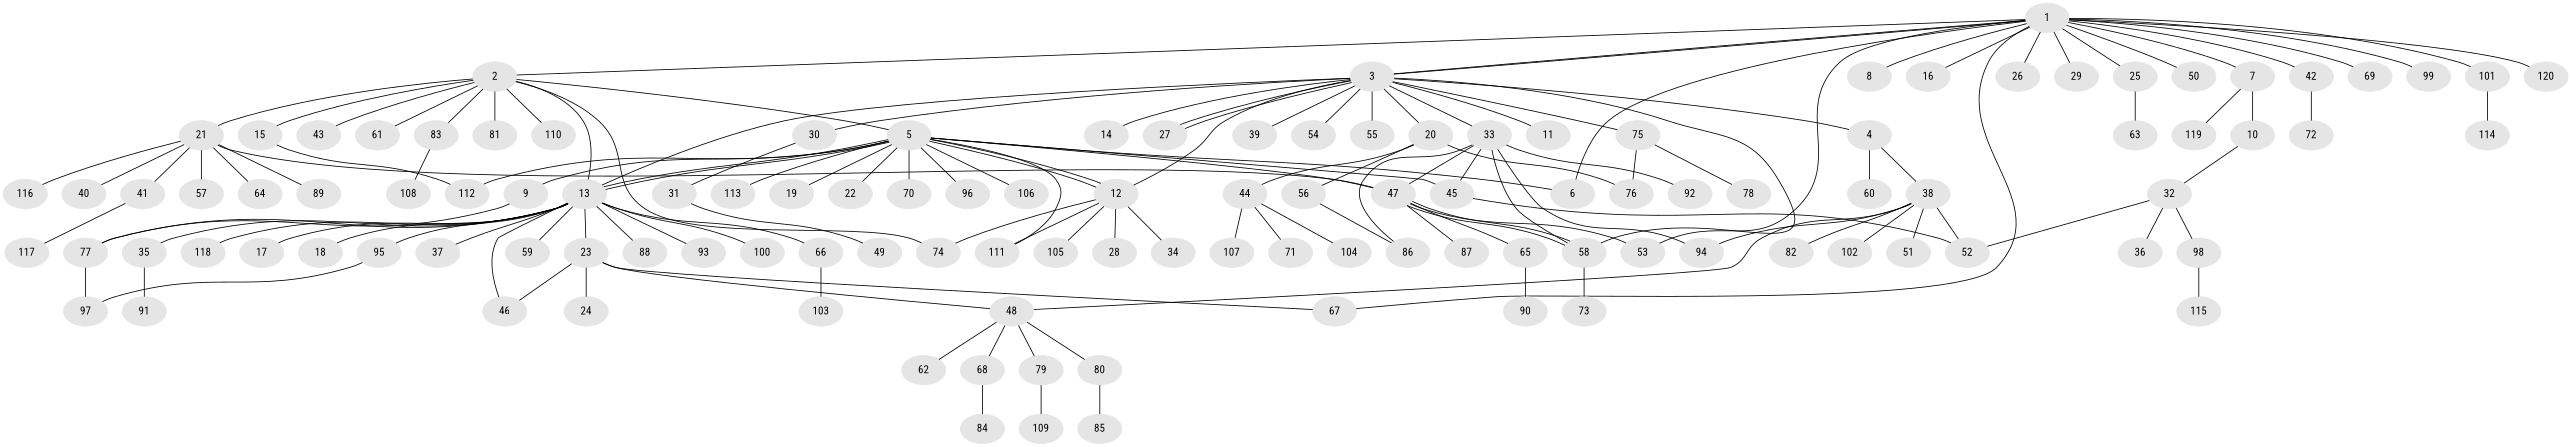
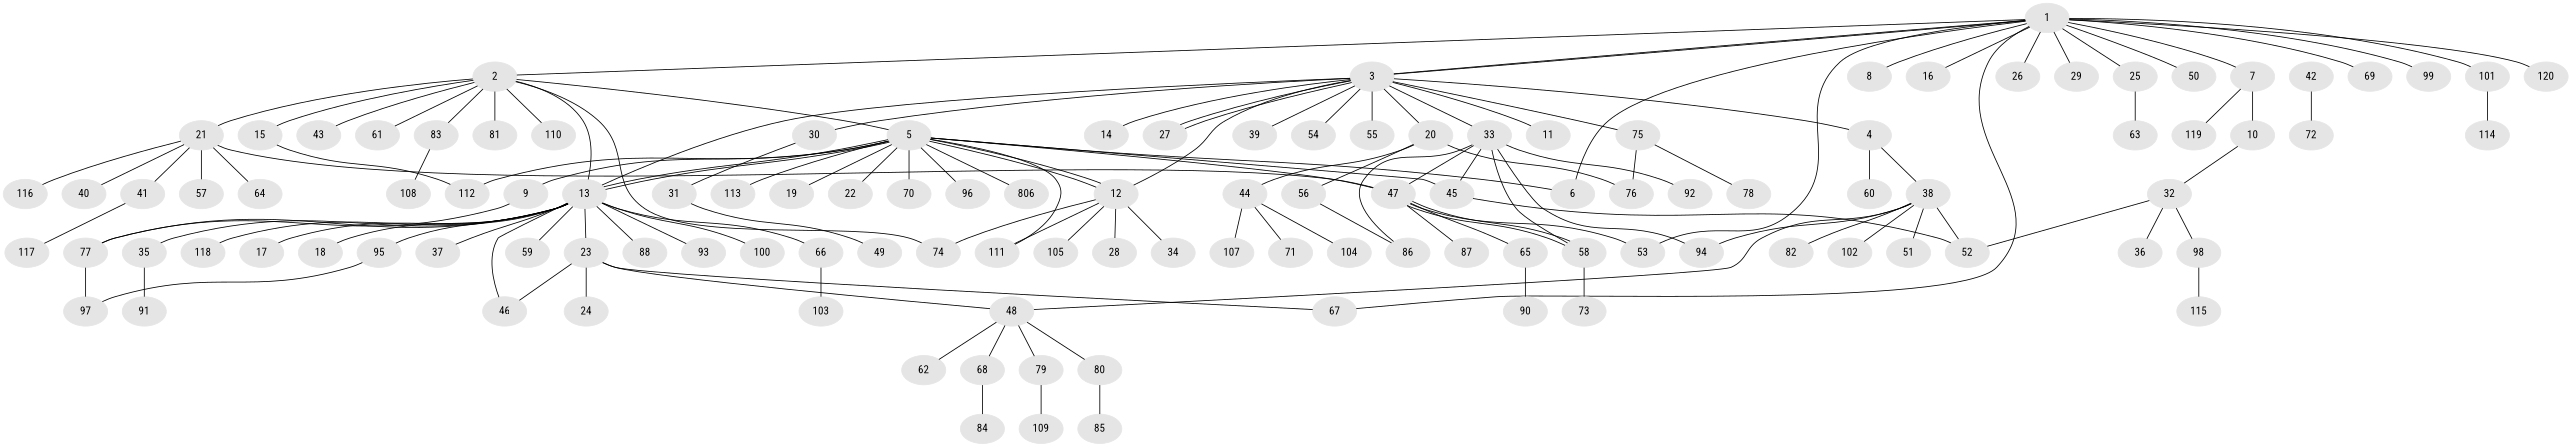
  graph {
    fontname="Roboto Condensed"
    node [color=gray90 fontname="Roboto Condensed" style=filled]
    edge [fontname="Roboto Condensed"]
    1
    2
    3
    6
    7
    8
    16
    25
    26
    29
    42
    50
    53
    67
    69
    99
    101
    120
    5
    13
    15
    21
    43
    61
    74
    81
    83
    110
    4
    11
    12
    14
    20
    27
    30
    33
    39
    54
    55
    58
    75
    10
    119
    63
    72
    114
    9
    19
    22
    45
    47
    70
    96
-   106
+   106 [label=806]
    111
    112
    113
    77
    17
    18
    23
    35
    37
    46
    59
    66
    88
    93
    95
    100
    118
    40
    41
    57
    64
-   89
    116
    108
    38
    60
    28
    34
    105
    44
    56
    76
    31
    86
    92
    94
    73
    78
    48
    52
    51
    82
    102
    65
    87
    32
    97
    36
    98
    24
    91
    103
    71
    104
    107
    117
    62
    68
    79
    80
    49
    115
    90
    84
    109
    85
    1 -- 2
    1 -- 3
    1 -- 3
    1 -- 6
    1 -- 7
    1 -- 8
    1 -- 16
    1 -- 25
    1 -- 26
    1 -- 29
-   1 -- 42
    1 -- 50
    1 -- 53
    1 -- 67
    1 -- 69
    1 -- 99
    1 -- 101
    1 -- 120
    2 -- 5
    2 -- 13
    2 -- 15
    2 -- 21
    2 -- 43
    2 -- 61
    2 -- 74
    2 -- 81
    2 -- 83
    2 -- 110
    3 -- 13
    3 -- 4
    3 -- 11
    3 -- 12
    3 -- 14
    3 -- 20
    3 -- 27
    3 -- 27
    3 -- 30
    3 -- 33
    3 -- 39
    3 -- 54
    3 -- 55
-   3 -- 58
    3 -- 75
    7 -- 10
    7 -- 119
    25 -- 63
    42 -- 72
    101 -- 114
    5 -- 6
    5 -- 13
    5 -- 13
    5 -- 12
    5 -- 12
    5 -- 9
    5 -- 19
    5 -- 22
    5 -- 45
    5 -- 47
    5 -- 70
    5 -- 96
    5 -- 106
    5 -- 111
    5 -- 112
    5 -- 113
    13 -- 77
    13 -- 17
    13 -- 18
    13 -- 23
    13 -- 35
    13 -- 37
    13 -- 46
    13 -- 59
    13 -- 66
    13 -- 88
    13 -- 93
    13 -- 95
    13 -- 100
    13 -- 118
    15 -- 112
    21 -- 47
    21 -- 40
    21 -- 41
    21 -- 57
    21 -- 64
-   21 -- 89
    21 -- 116
    83 -- 108
    4 -- 38
    4 -- 60
    12 -- 74
    12 -- 111
    12 -- 28
    12 -- 34
    12 -- 105
    20 -- 44
    20 -- 56
    20 -- 76
    30 -- 31
    33 -- 58
    33 -- 45
    33 -- 47
    33 -- 86
    33 -- 92
    33 -- 94
    58 -- 73
    75 -- 76
    75 -- 78
    10 -- 32
    9 -- 77
    45 -- 52
    47 -- 53
    47 -- 58
    47 -- 58
    47 -- 65
    47 -- 87
    77 -- 97
    23 -- 67
    23 -- 46
    23 -- 48
    23 -- 24
    35 -- 91
    66 -- 103
    95 -- 97
    41 -- 117
    38 -- 94
    38 -- 48
    38 -- 52
    38 -- 51
    38 -- 82
    38 -- 102
    44 -- 71
    44 -- 104
    44 -- 107
    56 -- 86
    31 -- 49
    48 -- 62
    48 -- 68
    48 -- 79
    48 -- 80
    65 -- 90
    32 -- 52
    32 -- 36
    32 -- 98
    98 -- 115
    68 -- 84
    79 -- 109
    80 -- 85
  }
